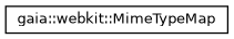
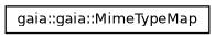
  digraph {
    rankdir=LR
-   n1 [color=black fillcolor=white fontname=Helvetica fontsize=10 height=0.2 label="gaia::webkit::MimeTypeMap" shape=record style=filled width=0.4]
+   n1 [color=black fillcolor=white fontname=Helvetica fontsize=10 height=0.2 label="gaia::gaia::MimeTypeMap" shape=record style=filled width=0.4]
  }
